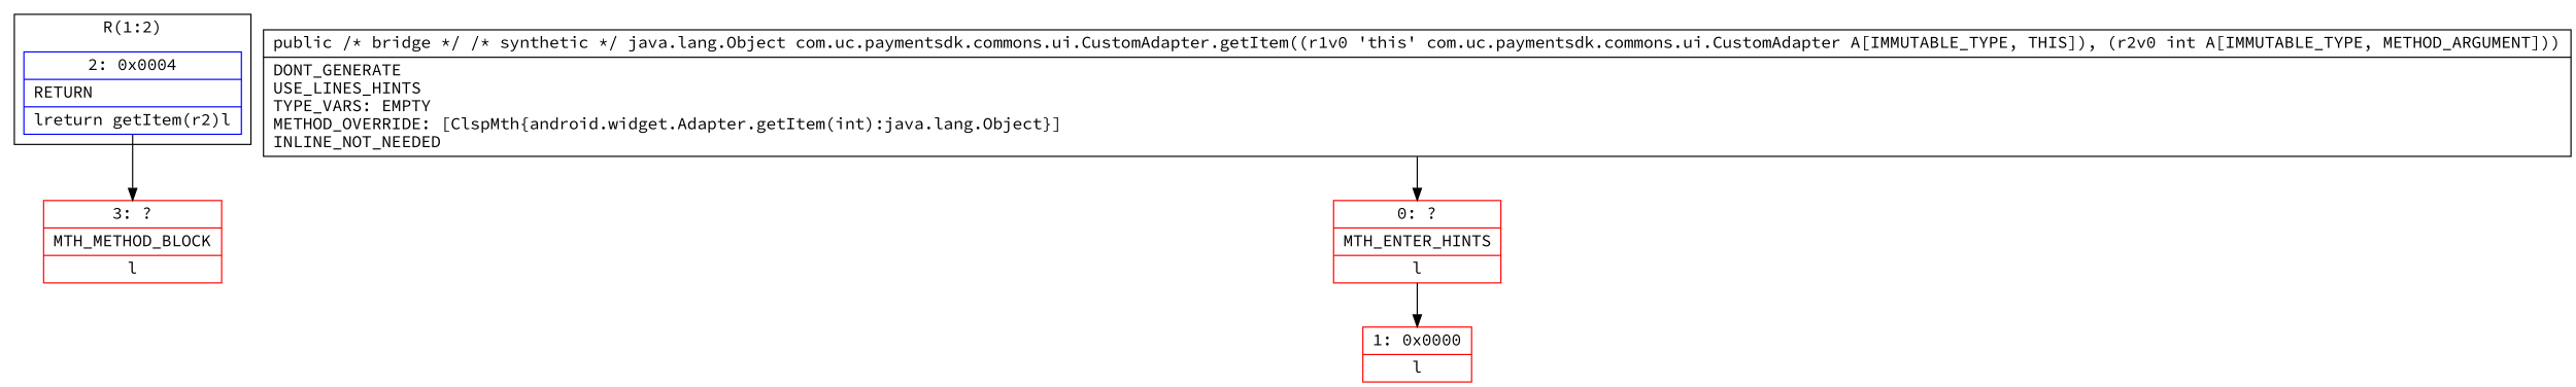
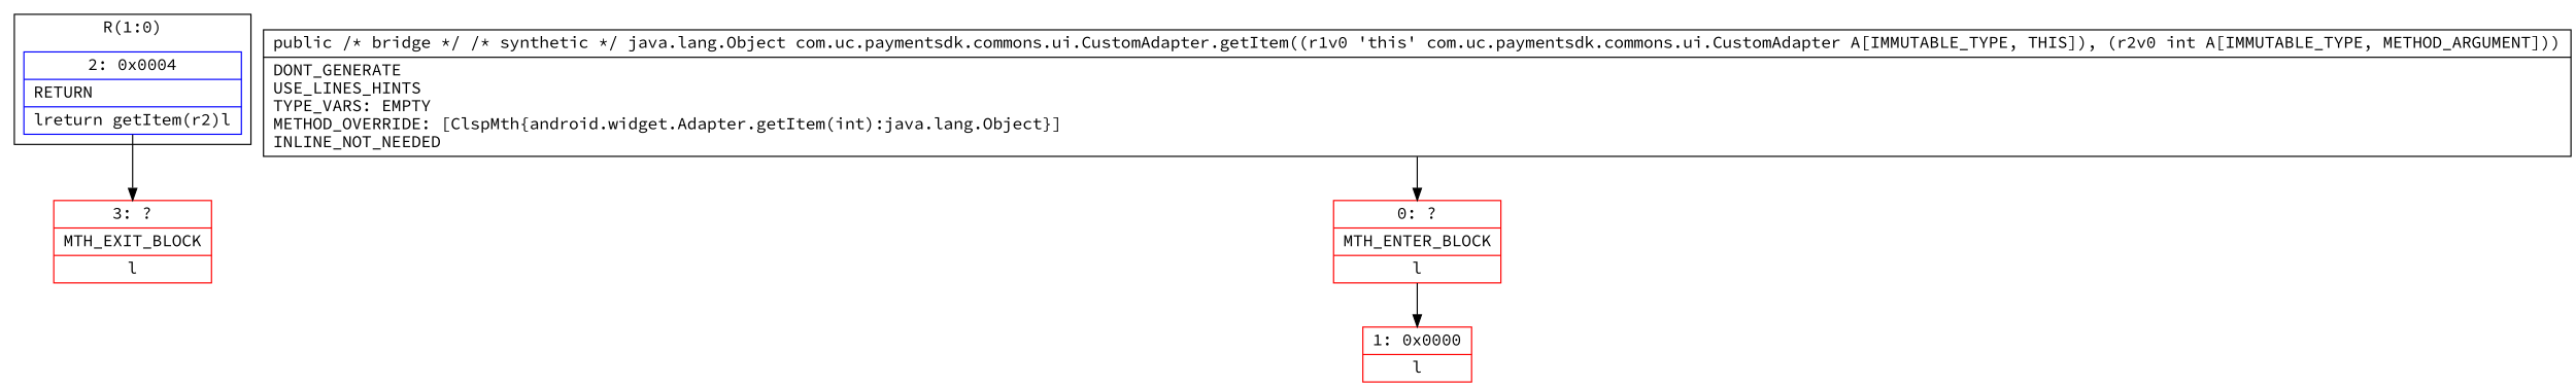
  digraph {
    fontname="Source Code Pro"
    node [color=red fontname="Source Code Pro" shape=record]
    edge [fontname="Source Code Pro"]
    n1 [color=blue label="{2\:\ 0x0004|RETURN\l|lreturn getItem(r2)l}"]
-   n2 [label="{3\:\ ?|MTH_METHOD_BLOCK\l|l}"]
-   n3 [label="{0\:\ ?|MTH_ENTER_HINTS\l|l}"]
+   n2 [label="{3\:\ ?|MTH_EXIT_BLOCK\l|l}"]
+   n3 [label="{0\:\ ?|MTH_ENTER_BLOCK\l|l}"]
    n4 [label="{1\:\ 0x0000|l}"]
    n5 [label="{public \/* bridge *\/ \/* synthetic *\/ java.lang.Object com.uc.paymentsdk.commons.ui.CustomAdapter.getItem((r1v0 'this' com.uc.paymentsdk.commons.ui.CustomAdapter A[IMMUTABLE_TYPE, THIS]), (r2v0 int A[IMMUTABLE_TYPE, METHOD_ARGUMENT]))  | DONT_GENERATE\lUSE_LINES_HINTS\lTYPE_VARS: EMPTY\lMETHOD_OVERRIDE: [ClspMth\{android.widget.Adapter.getItem(int):java.lang.Object\}]\lINLINE_NOT_NEEDED\l}" color=""]
    subgraph cluster_1 {
-     label="R(1:2)"
+     label="R(1:0)"
      n1
    }
    n1 -> n2
    n3 -> n4
    n5 -> n3
  }
